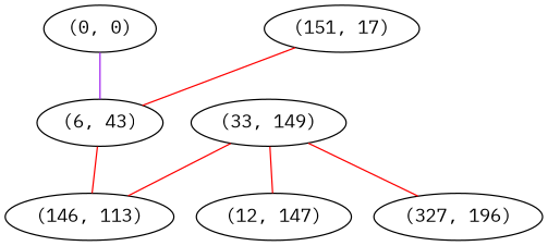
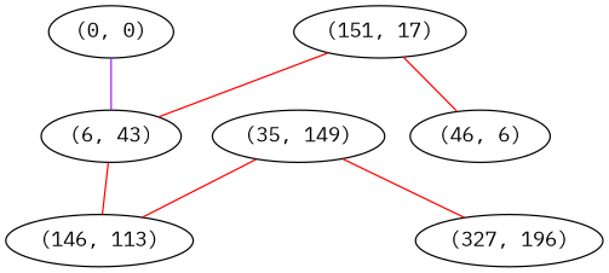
  graph {
    fontname="IBM Plex Mono"
    node [fontname="IBM Plex Mono"]
    edge [color=red fontname="IBM Plex Mono" weight=1]
-   "(33, 149)"
+   "(33, 149)" [label="(35, 149)"]
    "(146, 113)"
-   "(12, 147)"
    n4 [label="(327, 196)"]
    "(0, 0)"
    "(6, 43)"
    n7 [label="(151, 17)"]
+   "(46, 6)"
    "(33, 149)" -- "(146, 113)"
-   "(33, 149)" -- "(12, 147)"
    "(33, 149)" -- n4
    "(0, 0)" -- "(6, 43)" [color=purple weight=4]
    "(6, 43)" -- "(146, 113)"
    n7 -- "(6, 43)"
+   n7 -- "(46, 6)"
  }
